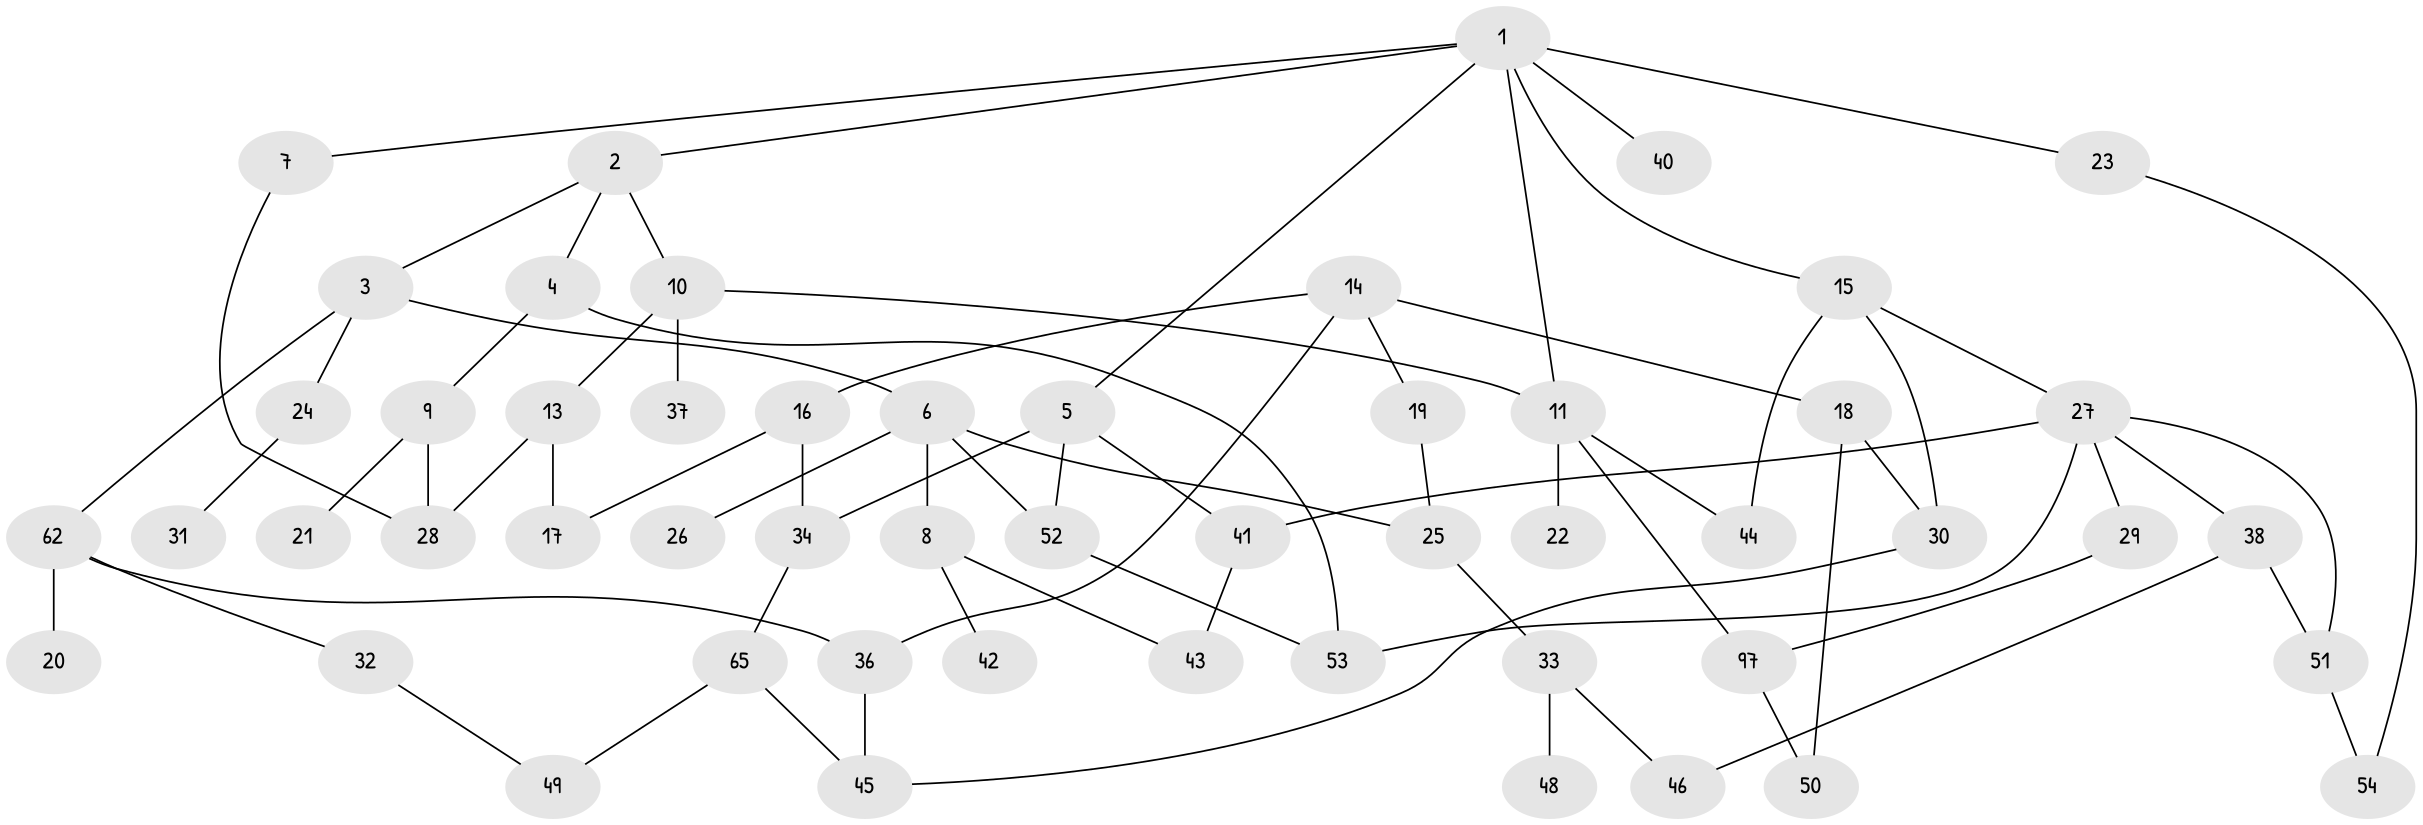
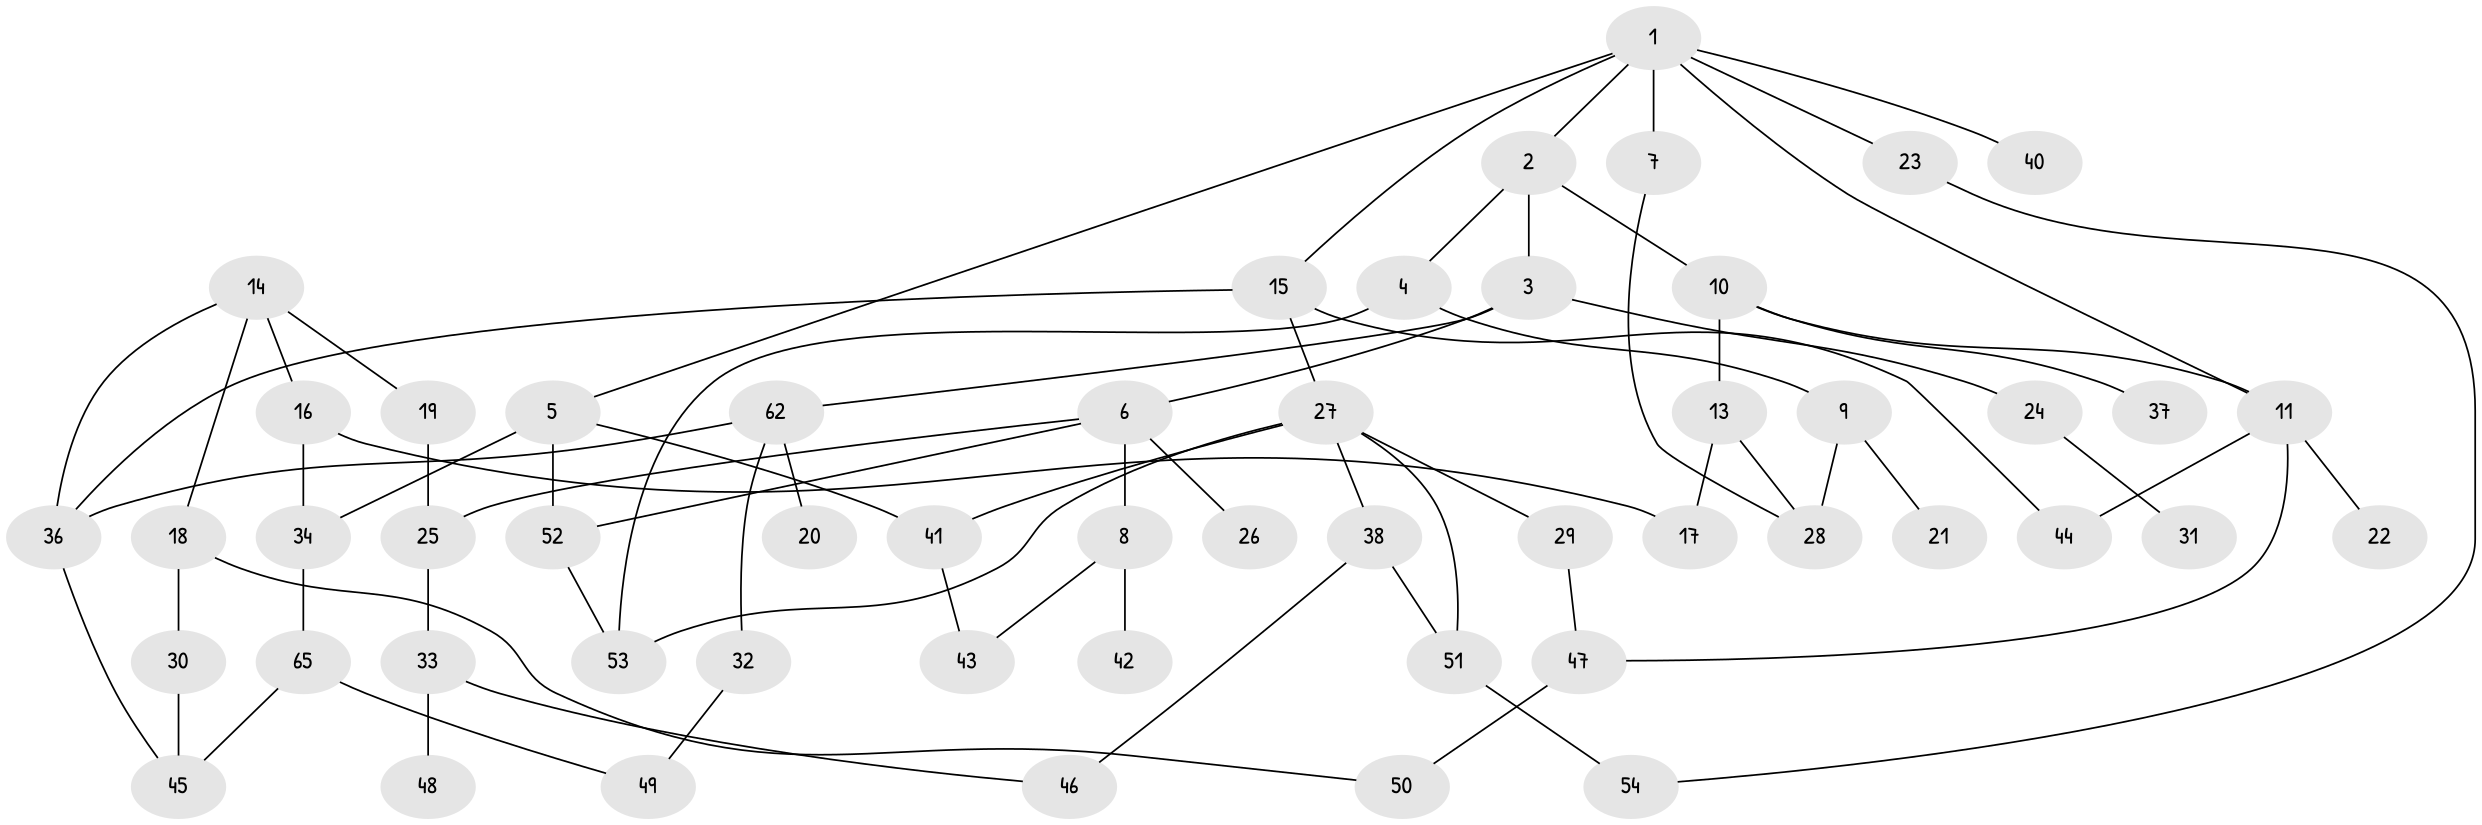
  graph {
    fontname="Patrick Hand"
    node [color=gray90 fontname="Patrick Hand" style=filled]
    edge [fontname="Patrick Hand"]
    1
    2
    5
    7
    15
    23
    40
    11
    3
    4
    10
    34
    41
    52
    28
    14
    36
    16
    18
    19
    44
    27
    54
    6
    n25 [label=62]
    24
    9
    53
    13
    37
    8
    25
    26
    20
    32
    31
    21
    n38 [label=65]
    43
    42
    33
    22
-   47 [label=97]
+   47
    17
    50
    49
    45
    30
    29
    38
    51
    46
    48
    1 -- 2
    1 -- 5
    1 -- 7
    1 -- 15
    1 -- 23
    1 -- 40
    1 -- 11
    2 -- 3
    2 -- 4
    2 -- 10
    5 -- 34
    5 -- 41
    5 -- 52
    7 -- 28
-   15 -- 30
+   15 -- 36
    15 -- 44
    15 -- 27
    23 -- 54
    11 -- 44
    11 -- 22
    11 -- 47
    3 -- 6
    3 -- n25
    3 -- 24
    4 -- 9
    4 -- 53
    10 -- 11
    10 -- 13
    10 -- 37
    34 -- n38
    41 -- 43
    52 -- 53
    14 -- 36
    14 -- 16
    14 -- 18
    14 -- 19
    36 -- 45
    16 -- 34
    16 -- 17
    18 -- 50
    18 -- 30
    19 -- 25
    27 -- 41
    27 -- 53
    27 -- 29
    27 -- 38
    27 -- 51
    6 -- 52
    6 -- 8
    6 -- 25
    6 -- 26
    n25 -- 36
    n25 -- 20
    n25 -- 32
    24 -- 31
    9 -- 28
    9 -- 21
    13 -- 28
    13 -- 17
    8 -- 43
    8 -- 42
    25 -- 33
    32 -- 49
    n38 -- 49
    n38 -- 45
    33 -- 46
    33 -- 48
    47 -- 50
    30 -- 45
    29 -- 47
    38 -- 51
    38 -- 46
    51 -- 54
  }
